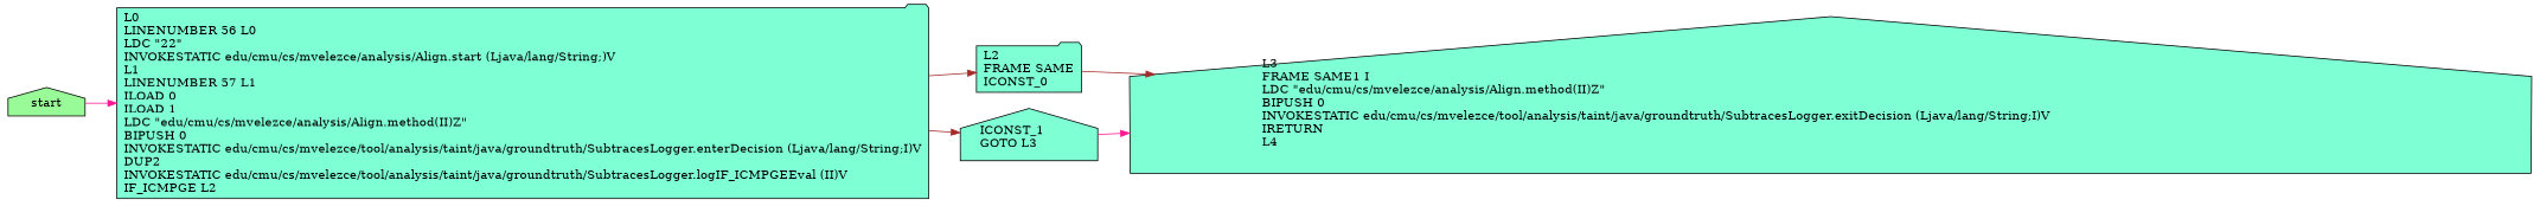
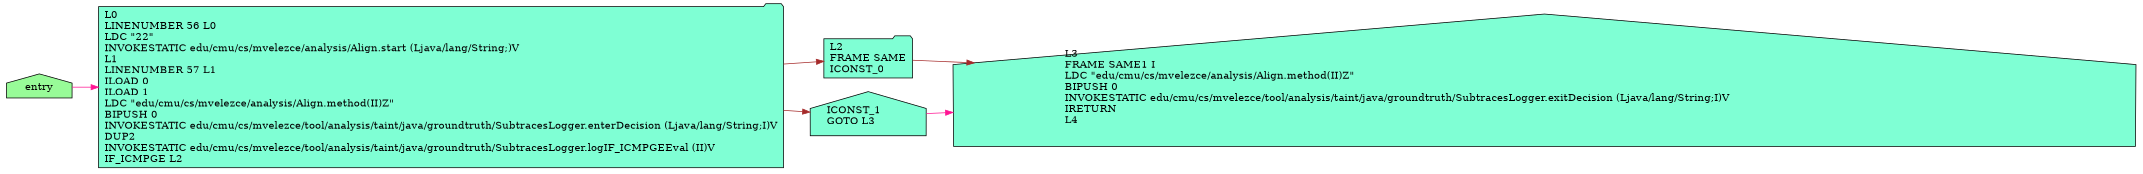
  digraph {
    rankdir=LR
    node [fillcolor=aquamarine shape=house style=filled]
    edge [color=brown]
    n1 [label="L3\lFRAME SAME1 I\lLDC \"edu/cmu/cs/mvelezce/analysis/Align.method(II)Z\"\lBIPUSH 0\lINVOKESTATIC edu/cmu/cs/mvelezce/tool/analysis/taint/java/groundtruth/SubtracesLogger.exitDecision (Ljava/lang/String;I)V\lIRETURN\lL4\l"]
    n2 [label="L2\lFRAME SAME\lICONST_0\l" shape=folder]
    n3 [label="ICONST_1\lGOTO L3\l"]
    n4 [label="L0\lLINENUMBER 56 L0\lLDC \"22\"\lINVOKESTATIC edu/cmu/cs/mvelezce/analysis/Align.start (Ljava/lang/String;)V\lL1\lLINENUMBER 57 L1\lILOAD 0\lILOAD 1\lLDC \"edu/cmu/cs/mvelezce/analysis/Align.method(II)Z\"\lBIPUSH 0\lINVOKESTATIC edu/cmu/cs/mvelezce/tool/analysis/taint/java/groundtruth/SubtracesLogger.enterDecision (Ljava/lang/String;I)V\lDUP2\lINVOKESTATIC edu/cmu/cs/mvelezce/tool/analysis/taint/java/groundtruth/SubtracesLogger.logIF_ICMPGEEval (II)V\lIF_ICMPGE L2\l" shape=folder]
-   entry [fillcolor=palegreen label=start]
+   entry [fillcolor=palegreen]
    n2 -> n1
    n3 -> n1 [color=deeppink]
    n4 -> n2
    n4 -> n3
    entry -> n4 [color=deeppink]
  }
